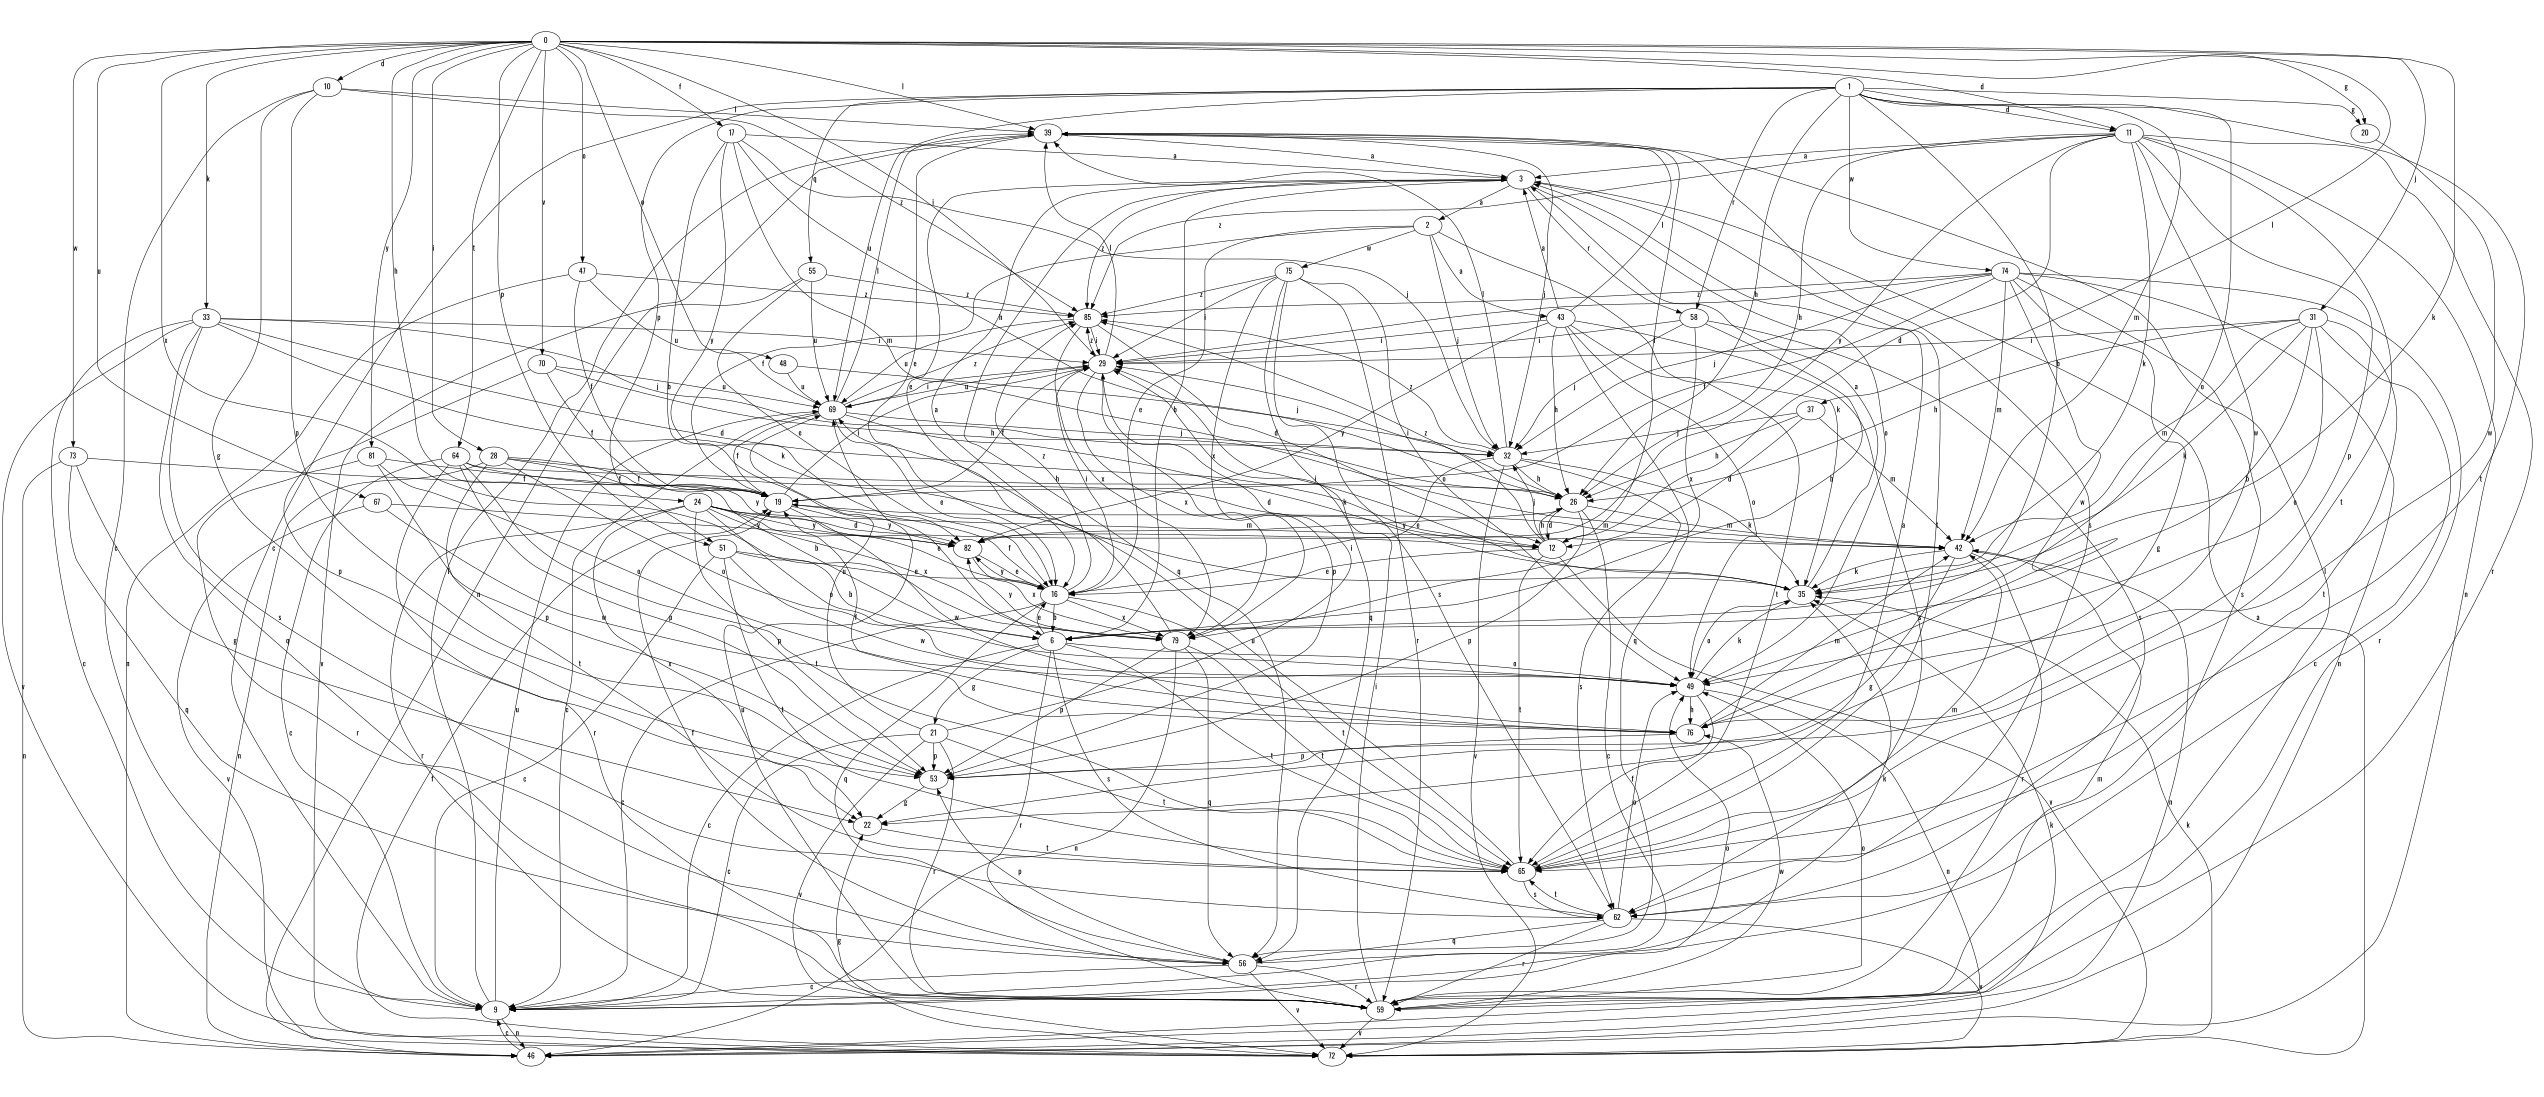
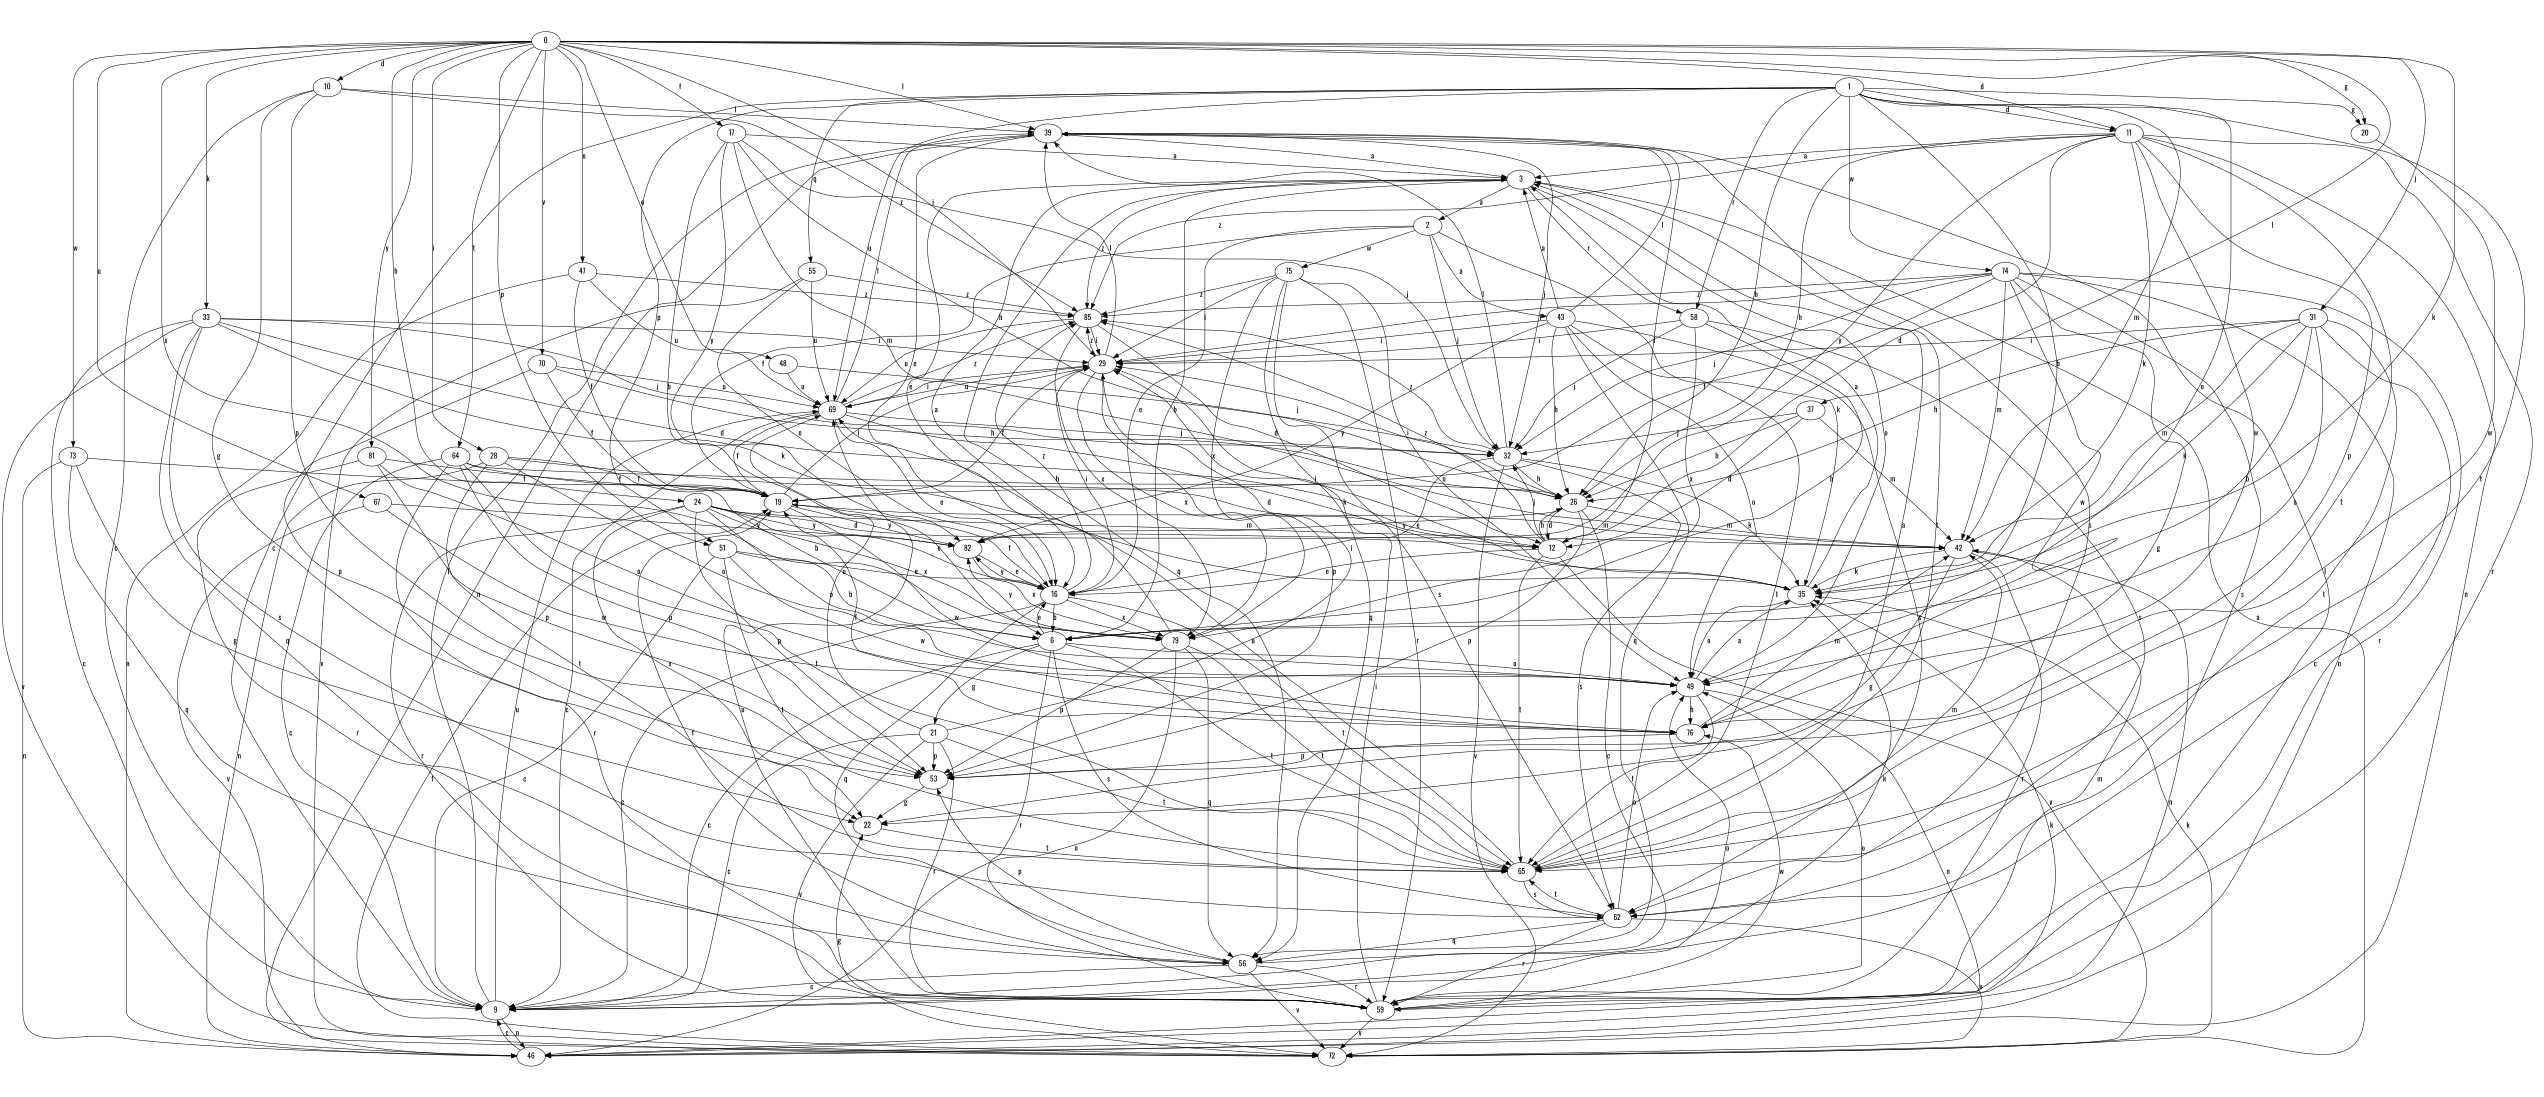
  strict digraph {
    fontname=Oswald
    node [fontname=Oswald]
    edge [fontname=Oswald]
    0
    10
    11
    17
    20
    24
    28
    29
    31
    33
    35
    37
    39
    47
    48
    51
    64
    67
    70
    73
    79
    81
    9
    85
    22
    53
    26
    65
    3
    59
    46
    12
    76
    82
    6
    42
    32
    49
    16
    19
    69
    56
    62
    72
    1
    55
    58
    74
    21
    2
    43
    75
    0 -> 10 [label=d]
    0 -> 11 [label=d]
    0 -> 17 [label=f]
    0 -> 20 [label=g]
    0 -> 24 [label=h]
    0 -> 28 [label=i]
    0 -> 29 [label=i]
    0 -> 31 [label=j]
    0 -> 33 [label=k]
    0 -> 35 [label=k]
    0 -> 37 [label=l]
    0 -> 39 [label=l]
    0 -> 47 [label=o]
    0 -> 48 [label=o]
    0 -> 51 [label=p]
    0 -> 64 [label=t]
    0 -> 67 [label=u]
    0 -> 70 [label=v]
    0 -> 73 [label=w]
    0 -> 79 [label=x]
    0 -> 81 [label=y]
    10 -> 39 [label=l]
    10 -> 9 [label=c]
    10 -> 85 [label=z]
    10 -> 22 [label=g]
    10 -> 53 [label=p]
    11 -> 35 [label=k]
    11 -> 85 [label=z]
    11 -> 53 [label=p]
    11 -> 26 [label=h]
    11 -> 65 [label=t]
    11 -> 3 [label=a]
    11 -> 59 [label=r]
    11 -> 46 [label=n]
    11 -> 12 [label=d]
    11 -> 76 [label=w]
    11 -> 82 [label=y]
    17 -> 26 [label=h]
    17 -> 3 [label=a]
    17 -> 82 [label=y]
    17 -> 6 [label=b]
    17 -> 42 [label=m]
    17 -> 32 [label=j]
    20 -> 76 [label=w]
    24 -> 79 [label=x]
    24 -> 22 [label=x]
    24 -> 53 [label=p]
    24 -> 59 [label=r]
    24 -> 12 [label=d]
    24 -> 82 [label=y]
    24 -> 42 [label=m]
    24 -> 49 [label=o]
    24 -> 16 [label=e]
    28 -> 65 [label=t]
    28 -> 46 [label=n]
    28 -> 12 [label=d]
-   28 -> 82 [label=y]
    28 -> 49 [label=o]
    28 -> 19 [label=f]
    29 -> 39 [label=l]
    29 -> 79 [label=x]
    29 -> 85 [label=z]
    29 -> 53 [label=p]
    29 -> 19 [label=f]
    29 -> 69 [label=u]
    31 -> 29 [label=i]
    31 -> 35 [label=k]
    31 -> 9 [label=c]
    31 -> 26 [label=h]
    31 -> 65 [label=t]
    31 -> 6 [label=b]
    31 -> 42 [label=m]
    31 -> 49 [label=o]
    33 -> 29 [label=i]
    33 -> 35 [label=k]
    33 -> 9 [label=c]
    33 -> 12 [label=d]
    33 -> 32 [label=j]
    33 -> 56 [label=q]
    33 -> 62 [label=s]
    33 -> 72 [label=v]
    35 -> 29 [label=i]
    35 -> 3 [label=a]
    35 -> 49 [label=o]
    37 -> 26 [label=h]
    37 -> 12 [label=d]
    37 -> 42 [label=m]
    37 -> 32 [label=j]
    39 -> 3 [label=a]
    39 -> 46 [label=n]
    39 -> 32 [label=j]
    39 -> 16 [label=e]
    39 -> 62 [label=s]
    47 -> 85 [label=z]
    47 -> 46 [label=n]
    47 -> 19 [label=f]
    47 -> 69 [label=u]
    48 -> 32 [label=j]
    48 -> 69 [label=u]
    51 -> 9 [label=c]
    51 -> 65 [label=t]
    51 -> 76 [label=w]
    51 -> 6 [label=b]
    51 -> 16 [label=e]
    64 -> 9 [label=c]
    64 -> 53 [label=p]
    64 -> 26 [label=h]
    64 -> 65 [label=t]
    64 -> 59 [label=r]
    64 -> 6 [label=b]
    67 -> 76 [label=w]
    67 -> 82 [label=y]
    67 -> 72 [label=v]
    70 -> 53 [label=p]
    70 -> 26 [label=h]
    70 -> 19 [label=f]
    70 -> 69 [label=u]
    73 -> 22 [label=g]
    73 -> 46 [label=n]
    73 -> 19 [label=f]
    73 -> 56 [label=q]
    79 -> 53 [label=p]
    79 -> 65 [label=t]
    79 -> 3 [label=a]
    79 -> 46 [label=n]
    79 -> 82 [label=y]
    79 -> 56 [label=q]
    81 -> 53 [label=p]
    81 -> 59 [label=r]
    81 -> 49 [label=o]
    81 -> 19 [label=f]
    9 -> 39 [label=l]
    9 -> 46 [label=n]
    9 -> 49 [label=o]
    9 -> 69 [label=u]
    85 -> 29 [label=i]
    85 -> 79 [label=x]
    85 -> 12 [label=d]
    85 -> 69 [label=u]
    22 -> 65 [label=t]
    53 -> 22 [label=g]
    26 -> 29 [label=i]
    26 -> 9 [label=c]
    26 -> 53 [label=p]
    26 -> 12 [label=d]
    26 -> 82 [label=y]
    26 -> 42 [label=m]
    65 -> 3 [label=a]
    65 -> 42 [label=m]
    65 -> 69 [label=u]
    65 -> 62 [label=s]
    3 -> 85 [label=z]
    3 -> 65 [label=t]
    3 -> 6 [label=b]
    3 -> 49 [label=o]
    3 -> 16 [label=e]
    3 -> 56 [label=q]
    3 -> 58 [label=r]
    3 -> 2 [label=a]
    59 -> 29 [label=i]
    59 -> 39 [label=l]
    59 -> 76 [label=w]
    59 -> 42 [label=m]
    59 -> 49 [label=o]
    59 -> 69 [label=u]
    59 -> 72 [label=v]
    46 -> 35 [label=k]
    46 -> 9 [label=c]
    12 -> 39 [label=l]
    12 -> 85 [label=z]
    12 -> 26 [label=h]
    12 -> 65 [label=t]
    12 -> 32 [label=j]
    12 -> 16 [label=e]
    12 -> 72 [label=v]
    76 -> 53 [label=p]
    76 -> 42 [label=m]
    76 -> 19 [label=f]
    82 -> 79 [label=x]
    82 -> 16 [label=e]
    6 -> 9 [label=c]
    6 -> 65 [label=t]
    6 -> 59 [label=r]
    6 -> 49 [label=o]
    6 -> 16 [label=e]
    6 -> 62 [label=s]
    6 -> 21 [label=g]
    42 -> 35 [label=k]
    42 -> 22 [label=g]
    42 -> 59 [label=r]
    42 -> 46 [label=n]
    32 -> 35 [label=k]
    32 -> 39 [label=l]
    32 -> 85 [label=z]
    32 -> 26 [label=h]
    32 -> 16 [label=e]
    32 -> 62 [label=s]
    32 -> 72 [label=v]
-   49 -> 35 [label=k]
+   49 -> 35 [label=a]
    49 -> 65 [label=f]
    49 -> 46 [label=n]
    49 -> 76 [label=h]
    16 -> 29 [label=i]
    16 -> 79 [label=x]
    16 -> 9 [label=c]
    16 -> 85 [label=z]
    16 -> 65 [label=t]
    16 -> 82 [label=y]
    16 -> 6 [label=b]
    16 -> 19 [label=f]
    16 -> 56 [label=q]
    19 -> 29 [label=i]
    19 -> 76 [label=w]
    19 -> 82 [label=y]
    19 -> 42 [label=m]
    69 -> 29 [label=i]
    69 -> 35 [label=k]
    69 -> 39 [label=l]
    69 -> 9 [label=c]
    69 -> 85 [label=z]
    69 -> 32 [label=j]
    69 -> 16 [label=e]
    69 -> 19 [label=f]
    56 -> 35 [label=k]
    56 -> 9 [label=c]
    56 -> 53 [label=p]
    56 -> 59 [label=r]
    56 -> 19 [label=f]
    56 -> 72 [label=v]
    62 -> 65 [label=t]
    62 -> 59 [label=r]
    62 -> 49 [label=o]
    62 -> 56 [label=q]
    62 -> 72 [label=v]
    72 -> 35 [label=k]
    72 -> 22 [label=g]
    72 -> 3 [label=a]
    72 -> 19 [label=f]
    1 -> 11 [label=d]
    1 -> 20 [label=g]
    1 -> 51 [label=p]
    1 -> 9 [label=c]
    1 -> 26 [label=h]
    1 -> 65 [label=t]
    1 -> 6 [label=b]
    1 -> 42 [label=m]
    1 -> 49 [label=o]
    1 -> 69 [label=u]
    1 -> 55 [label=q]
    1 -> 58 [label=r]
    1 -> 74 [label=w]
    55 -> 85 [label=z]
    55 -> 16 [label=e]
    55 -> 69 [label=u]
    55 -> 72 [label=v]
    58 -> 29 [label=i]
    58 -> 79 [label=x]
    58 -> 6 [label=b]
    58 -> 32 [label=j]
    58 -> 62 [label=s]
    74 -> 29 [label=i]
    74 -> 85 [label=z]
    74 -> 22 [label=g]
    74 -> 59 [label=r]
    74 -> 46 [label=n]
    74 -> 76 [label=w]
    74 -> 42 [label=m]
    74 -> 32 [label=j]
    74 -> 19 [label=f]
    74 -> 62 [label=s]
    21 -> 29 [label=i]
    21 -> 9 [label=c]
    21 -> 53 [label=p]
    21 -> 65 [label=t]
    21 -> 59 [label=r]
    21 -> 69 [label=u]
    21 -> 72 [label=v]
    2 -> 35 [label=k]
    2 -> 32 [label=j]
    2 -> 16 [label=e]
    2 -> 19 [label=f]
    2 -> 43 [label=a]
    2 -> 75 [label=w]
    43 -> 29 [label=i]
    43 -> 39 [label=l]
    43 -> 26 [label=h]
    43 -> 65 [label=t]
    43 -> 3 [label=a]
    43 -> 82 [label=y]
    43 -> 49 [label=o]
    43 -> 56 [label=q]
    43 -> 62 [label=s]
    75 -> 29 [label=i]
    75 -> 79 [label=x]
    75 -> 85 [label=z]
    75 -> 59 [label=r]
    75 -> 49 [label=o]
    75 -> 56 [label=q]
    75 -> 62 [label=s]
  }
